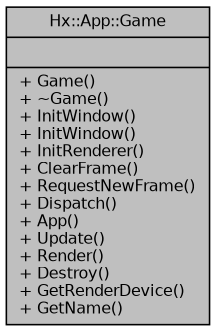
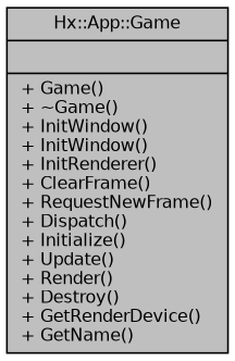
  digraph {
-   n1 [color=black fillcolor=grey75 fontcolor=black fontname=Helvetica fontsize=10 height=0.2 label="{Hx::App::Game\n||+ Game()\l+ ~Game()\l+ InitWindow()\l+ InitWindow()\l+ InitRenderer()\l+ ClearFrame()\l+ RequestNewFrame()\l+ Dispatch()\l+ App()\l+ Update()\l+ Render()\l+ Destroy()\l+ GetRenderDevice()\l+ GetName()\l}" shape=record style=filled width=0.4]
+   n1 [color=black fillcolor=grey75 fontcolor=black fontname=Helvetica fontsize=10 height=0.2 label="{Hx::App::Game\n||+ Game()\l+ ~Game()\l+ InitWindow()\l+ InitWindow()\l+ InitRenderer()\l+ ClearFrame()\l+ RequestNewFrame()\l+ Dispatch()\l+ Initialize()\l+ Update()\l+ Render()\l+ Destroy()\l+ GetRenderDevice()\l+ GetName()\l}" shape=record style=filled width=0.4]
  }
